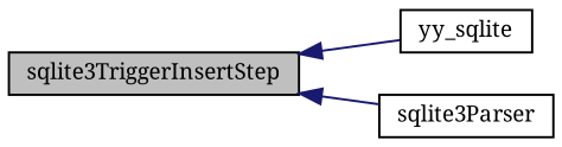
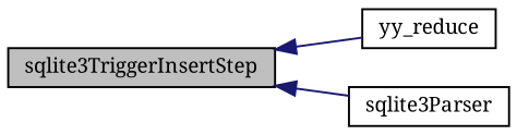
  digraph {
    fontname="Noto Serif"
    rankdir=LR
    node [color=black fillcolor=white fontname="Noto Serif" fontsize=10 shape=record style=filled]
    edge [color=midnightblue dir=back fontname="Noto Serif" fontsize=10 labelfontname=FreeSans labelfontsize=10 style=solid]
    n1 [fillcolor=grey75 fontcolor=black height=0.2 label=sqlite3TriggerInsertStep width=0.4]
-   n2 [height=0.2 label=yy_sqlite width=0.4]
+   n2 [height=0.2 label=yy_reduce width=0.4]
    n3 [height=0.2 label=sqlite3Parser width=0.4]
    n1 -> n2
    n1 -> n3
  }
